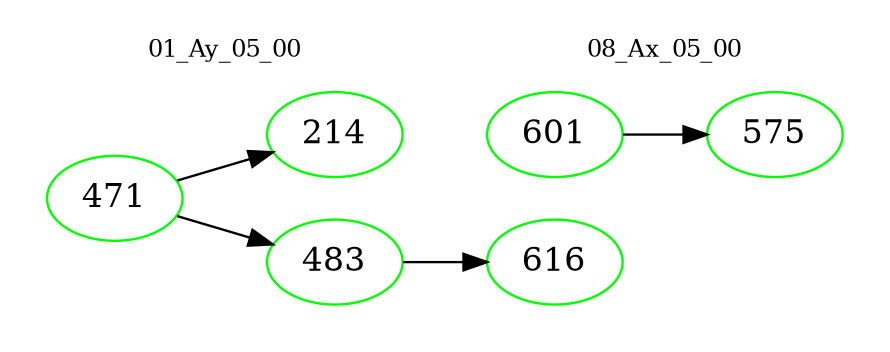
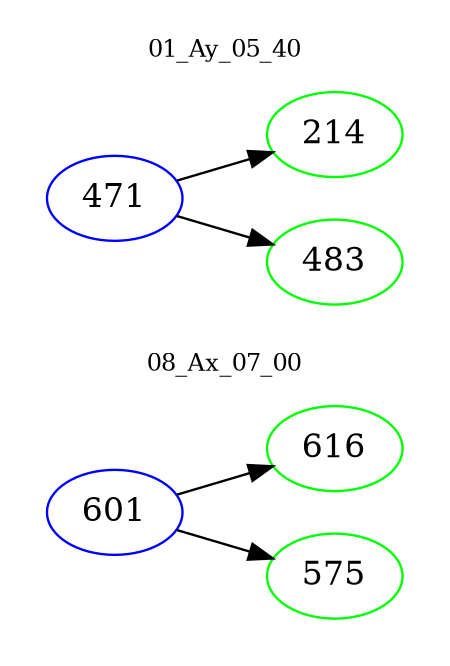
  digraph {
    rankdir=LR
    node [color=green]
    edge [color=black]
-   n1 [label=601]
+   n1 [color=blue label=601]
    n2 [label=575]
    n3 [label=616]
-   n4 [label=471]
+   n4 [color=blue label=471]
    n5 [label=483]
    n6 [label=214]
    subgraph cluster_1 {
      color=white
      fontsize=10
-     label="08_Ax_05_00"
+     label="08_Ax_07_00"
      n1
      n2
      n3
    }
    subgraph cluster_2 {
      color=white
      fontsize=10
-     label="01_Ay_05_00"
+     label="01_Ay_05_40"
      n4
      n5
      n6
    }
    n1 -> n2
-   n5 -> n3
+   n1 -> n3
    n4 -> n5
    n4 -> n6
  }
